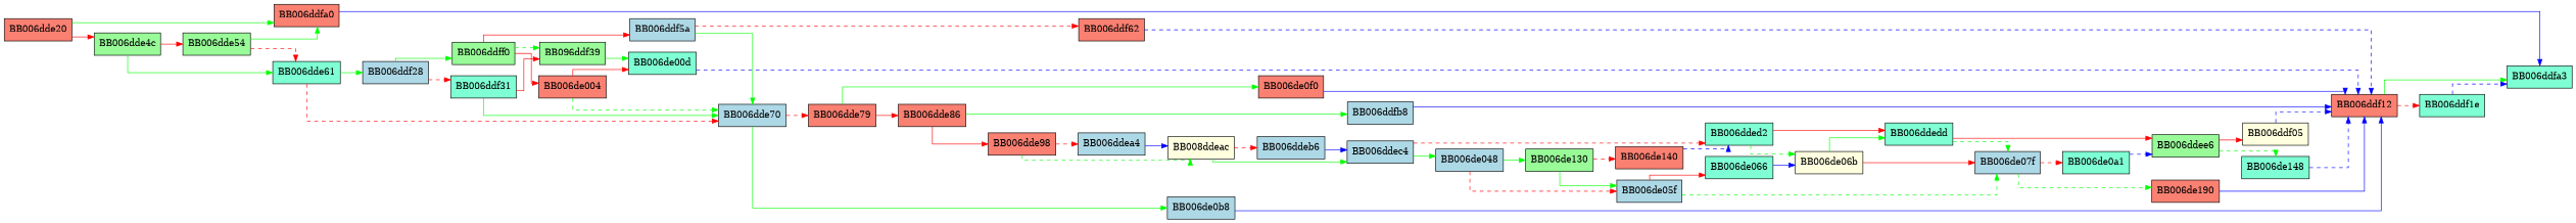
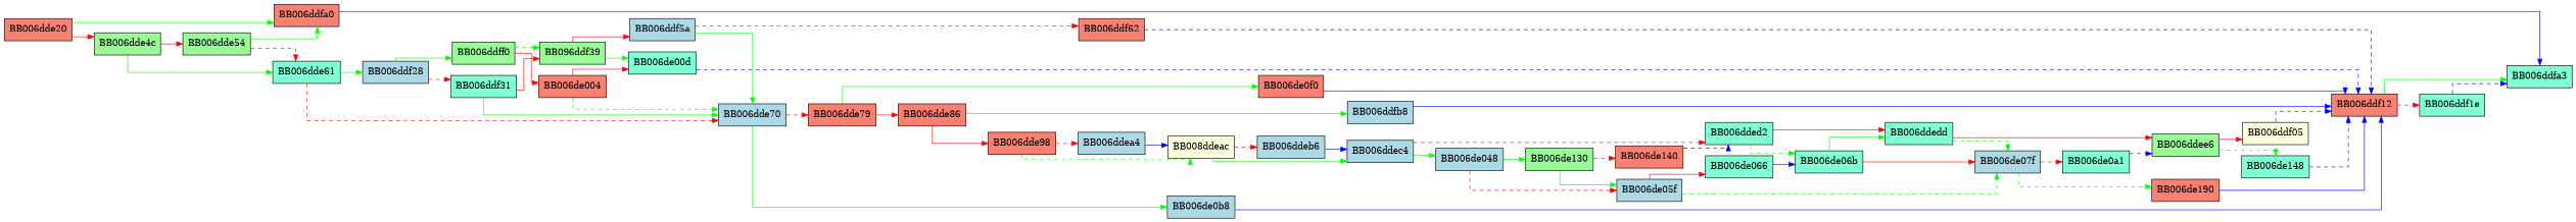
  digraph {
    rankdir=LR
    splines=ortho
    node [fillcolor=salmon shape=box style=filled]
    edge [color=green style=solid]
    BB006dde20
    BB006ddfa0
    BB006dde4c [fillcolor=palegreen]
    BB006ddfa3 [fillcolor=aquamarine]
    BB006dde61 [fillcolor=aquamarine]
    BB006dde54 [fillcolor=palegreen]
    BB006ddf28 [fillcolor=lightblue]
    BB006dde70 [fillcolor=lightblue]
    BB006ddff0 [fillcolor=palegreen]
    BB006ddf31 [fillcolor=aquamarine]
    BB006de0b8 [fillcolor=lightblue]
    BB006dde79
    n13 [fillcolor=palegreen label=BB096ddf39]
    BB006de004
    BB006ddf12
    BB006de0f0
    BB006dde86
    BB006ddf1e [fillcolor=aquamarine]
    BB006ddfb8 [fillcolor=lightblue]
    BB006dde98
    n21 [fillcolor=lightyellow label=BB008ddeac]
    BB006ddea4 [fillcolor=lightblue]
    BB006ddec4 [fillcolor=lightblue]
    BB006ddeb6 [fillcolor=lightblue]
    BB006de048 [fillcolor=lightblue]
    BB006dded2 [fillcolor=aquamarine]
    BB006de130 [fillcolor=palegreen]
    BB006de05f [fillcolor=lightblue]
-   BB006de06b [fillcolor=lightyellow]
+   BB006de06b [fillcolor=aquamarine]
    BB006ddedd [fillcolor=aquamarine]
    BB006de140
    BB006de07f [fillcolor=lightblue]
    BB006de066 [fillcolor=aquamarine]
    BB006ddee6 [fillcolor=palegreen]
    BB006de190
    BB006de0a1 [fillcolor=aquamarine]
    BB006de148 [fillcolor=aquamarine]
    BB006ddf05 [fillcolor=lightyellow]
    BB006de00d [fillcolor=aquamarine]
    BB006ddf5a [fillcolor=lightblue]
    BB006ddf62
    BB006dde20 -> BB006ddfa0
    BB006dde20 -> BB006dde4c [color=red]
    BB006ddfa0 -> BB006ddfa3 [color=blue]
    BB006dde4c -> BB006dde61
    BB006dde4c -> BB006dde54 [color=red]
    BB006dde61 -> BB006ddf28
    BB006dde61 -> BB006dde70 [color=red style=dashed]
    BB006dde54 -> BB006ddfa0
    BB006dde54 -> BB006dde61 [color=red style=dashed]
    BB006ddf28 -> BB006ddff0
    BB006ddf28 -> BB006ddf31 [color=red style=dashed]
    BB006dde70 -> BB006de0b8
    BB006dde70 -> BB006dde79 [color=red style=dashed]
    BB006ddff0 -> n13 [style=dashed]
    BB006ddff0 -> BB006de004 [color=red]
    BB006ddf31 -> BB006dde70
    BB006ddf31 -> n13 [color=red]
    BB006de0b8 -> BB006ddf12 [color=blue]
    BB006dde79 -> BB006de0f0
    BB006dde79 -> BB006dde86 [color=red]
    n13 -> BB006de00d
-   BB006ddff0 -> BB006ddf5a [color=red]
+   n13 -> BB006ddf5a [color=red]
    BB006de004 -> BB006dde70 [style=dashed]
    BB006de004 -> BB006de00d [color=red]
    BB006ddf12 -> BB006ddfa3
    BB006ddf12 -> BB006ddf1e [color=red style=dashed]
    BB006de0f0 -> BB006ddf12 [color=blue]
    BB006dde86 -> BB006ddfb8
    BB006dde86 -> BB006dde98 [color=red]
    BB006ddf1e -> BB006ddfa3 [color=blue style=dashed]
    BB006ddfb8 -> BB006ddf12 [color=blue]
    BB006dde98 -> n21 [style=dashed]
    BB006dde98 -> BB006ddea4 [color=red style=dashed]
    n21 -> BB006ddec4
    n21 -> BB006ddeb6 [color=red style=dashed]
    BB006ddea4 -> n21 [color=blue]
    BB006ddec4 -> BB006de048
    BB006ddec4 -> BB006dded2 [color=red style=dashed]
    BB006ddeb6 -> BB006ddec4 [color=blue]
    BB006de048 -> BB006de130
    BB006de048 -> BB006de05f [color=red style=dashed]
    BB006dded2 -> BB006de06b [style=dashed]
    BB006dded2 -> BB006ddedd [color=red]
    BB006de130 -> BB006de05f
    BB006de130 -> BB006de140 [color=red style=dashed]
    BB006de05f -> BB006de07f [style=dashed]
    BB006de05f -> BB006de066 [color=red]
    BB006de06b -> BB006ddedd
    BB006de06b -> BB006de07f [color=red]
    BB006ddedd -> BB006de07f [style=dashed]
    BB006ddedd -> BB006ddee6 [color=red]
    BB006de140 -> BB006dded2 [color=blue style=dashed]
    BB006de07f -> BB006de190 [style=dashed]
    BB006de07f -> BB006de0a1 [color=red style=dashed]
    BB006de066 -> BB006de06b [color=blue]
    BB006ddee6 -> BB006de148 [style=dashed]
    BB006ddee6 -> BB006ddf05 [color=red]
    BB006de190 -> BB006ddf12 [color=blue]
    BB006de0a1 -> BB006ddee6 [color=blue style=dashed]
    BB006de148 -> BB006ddf12 [color=blue style=dashed]
    BB006ddf05 -> BB006ddf12 [color=blue style=dashed]
    BB006de00d -> BB006ddf12 [color=blue style=dashed]
    BB006ddf5a -> BB006dde70
    BB006ddf5a -> BB006ddf62 [color=red style=dashed]
    BB006ddf62 -> BB006ddf12 [color=blue style=dashed]
  }
